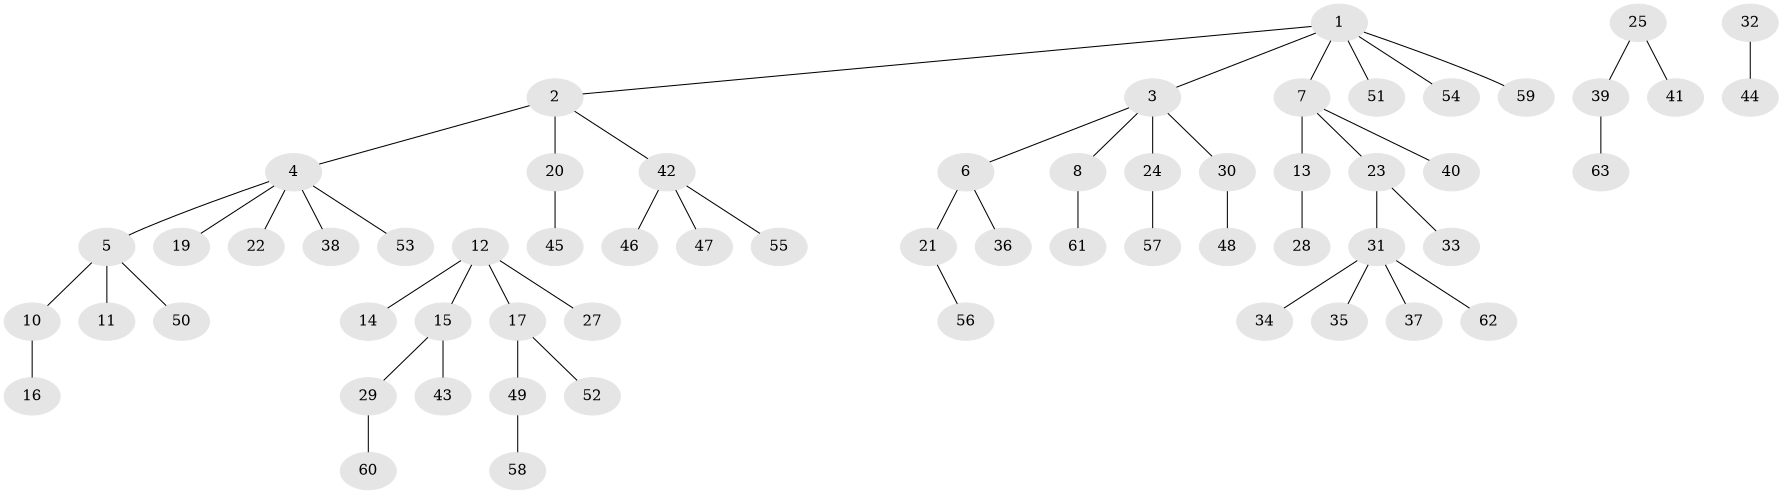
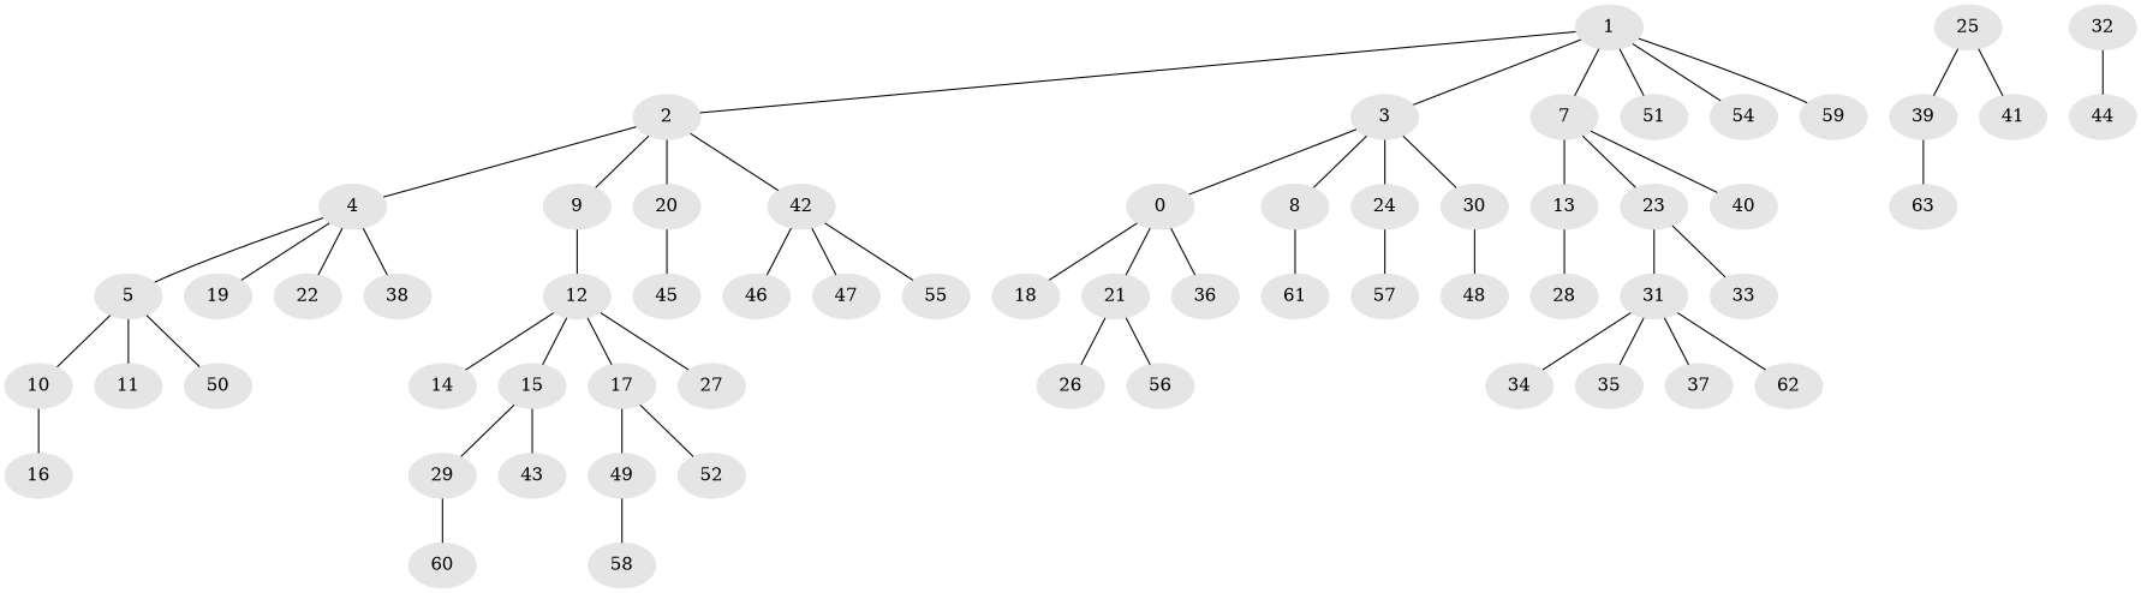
  graph {
    node [color=gray90 style=filled]
    1
    2
    3
    7
    51
    54
    59
    4
+   9
    20
    42
-   6
+   6 [label=0]
    8
    24
    30
    13
    23
    40
    25
    39
    41
    5
    19
    22
    38
-   53
    12
    45
    46
    47
    55
+   18
    21
    36
    61
    57
    48
    10
    11
    50
    16
+   26
    56
    28
    31
    33
    14
    15
    17
    27
    32
    44
    29
    43
    49
    52
    60
    58
    34
    35
    37
    62
    63
    1 -- 2
    1 -- 3
    1 -- 7
    1 -- 51
    1 -- 54
    1 -- 59
    2 -- 4
+   2 -- 9
    2 -- 20
    2 -- 42
    3 -- 6
    3 -- 8
    3 -- 24
    3 -- 30
    7 -- 13
    7 -- 23
    7 -- 40
    4 -- 5
    4 -- 19
    4 -- 22
    4 -- 38
-   4 -- 53
+   9 -- 12
    20 -- 45
    42 -- 46
    42 -- 47
    42 -- 55
+   6 -- 18
    6 -- 21
    6 -- 36
    8 -- 61
    24 -- 57
    30 -- 48
    13 -- 28
    23 -- 31
    23 -- 33
    25 -- 39
    25 -- 41
    39 -- 63
    5 -- 10
    5 -- 11
    5 -- 50
    12 -- 14
    12 -- 15
    12 -- 17
    12 -- 27
+   21 -- 26
    21 -- 56
    10 -- 16
    31 -- 34
    31 -- 35
    31 -- 37
    31 -- 62
    15 -- 29
    15 -- 43
    17 -- 49
    17 -- 52
    32 -- 44
    29 -- 60
    49 -- 58
  }
